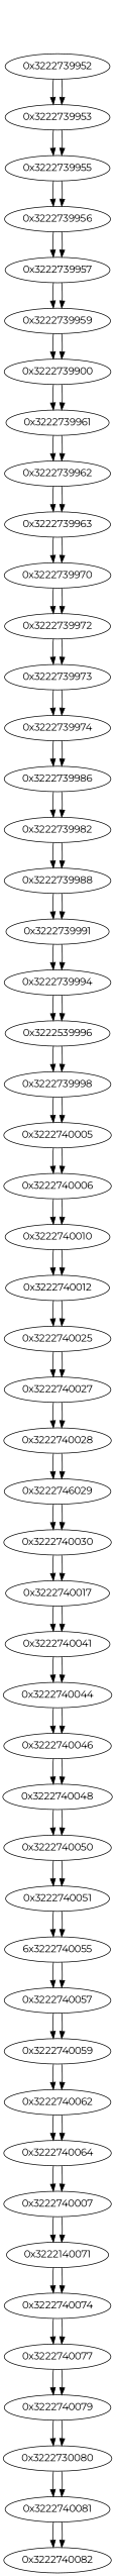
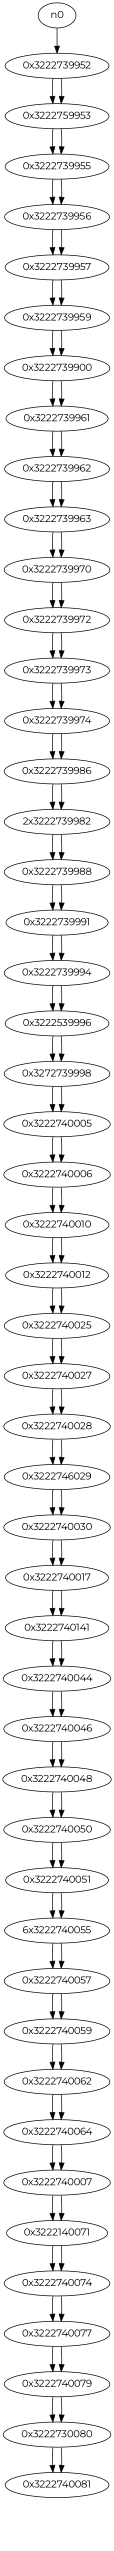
  digraph {
    fontname=Montserrat
    node [fontname=Montserrat]
    edge [fontname=Montserrat]
    n1 [label="0x3222739952"]
-   n2 [label="0x3222739953"]
+   n2 [label="0x3222759953"]
    n3 [label="0x3222739955"]
    n4 [label="0x3222739956"]
    n5 [label="0x3222739957"]
    n6 [label="0x3222739959"]
    n7 [label="0x3222739900"]
    n8 [label="0x3222739961"]
    n9 [label="0x3222739962"]
    n10 [label="0x3222739963"]
    n11 [label="0x3222739970"]
    n12 [label="0x3222739972"]
    n13 [label="0x3222739973"]
    n14 [label="0x3222739974"]
    n15 [label="0x3222739986"]
-   n16 [label="0x3222739982"]
+   n16 [label="2x3222739982"]
    n17 [label="0x3222739988"]
    n18 [label="0x3222739991"]
    n19 [label="0x3222739994"]
    n20 [label="0x3222539996"]
-   n21 [label="0x3222739998"]
+   n21 [label="0x3272739998"]
    n22 [label="0x3222740005"]
    n23 [label="0x3222740006"]
    n24 [label="0x3222740010"]
    n25 [label="0x3222740012"]
    n26 [label="0x3222740025"]
    n27 [label="0x3222740027"]
    n28 [label="0x3222740028"]
    n29 [label="0x3222746029"]
    n30 [label="0x3222740030"]
    n31 [label="0x3222740017"]
-   n32 [label="0x3222740041"]
+   n32 [label="0x3222740141"]
    n33 [label="0x3222740044"]
    n34 [label="0x3222740046"]
    n35 [label="0x3222740048"]
+   n0
    n36 [label="0x3222740050"]
    n37 [label="0x3222740051"]
    n38 [label="6x3222740055"]
    n39 [label="0x3222740057"]
    n40 [label="0x3222740059"]
    n41 [label="0x3222740062"]
    n42 [label="0x3222740064"]
    n43 [label="0x3222740007"]
    n44 [label="0x3222140071"]
    n45 [label="0x3222740074"]
    n46 [label="0x3222740077"]
    n47 [label="0x3222740079"]
    n48 [label="0x3222730080"]
    n49 [label="0x3222740081"]
-   n50 [label="0x3222740082"]
    n1 -> n2
    n1 -> n2
    n2 -> n3
    n2 -> n3
    n3 -> n4
    n3 -> n4
    n4 -> n5
    n4 -> n5
    n5 -> n6
    n5 -> n6
    n6 -> n7
    n6 -> n7
    n7 -> n8
    n7 -> n8
    n8 -> n9
    n8 -> n9
    n9 -> n10
    n9 -> n10
    n10 -> n11
    n10 -> n11
    n11 -> n12
    n11 -> n12
    n12 -> n13
    n12 -> n13
    n13 -> n14
    n13 -> n14
    n14 -> n15
    n14 -> n15
    n15 -> n16
    n15 -> n16
    n16 -> n17
    n16 -> n17
    n17 -> n18
    n17 -> n18
    n18 -> n19
    n18 -> n19
    n19 -> n20
    n19 -> n20
    n20 -> n21
    n20 -> n21
    n21 -> n22
    n21 -> n22
    n22 -> n23
    n22 -> n23
    n23 -> n24
    n23 -> n24
    n24 -> n25
    n24 -> n25
    n25 -> n26
    n25 -> n26
    n26 -> n27
    n26 -> n27
    n27 -> n28
    n27 -> n28
    n28 -> n29
    n28 -> n29
    n29 -> n30
    n29 -> n30
    n30 -> n31
    n30 -> n31
    n31 -> n32
    n31 -> n32
    n32 -> n33
    n32 -> n33
    n33 -> n34
    n33 -> n34
    n34 -> n35
    n34 -> n35
    n35 -> n36
    n35 -> n36
+   n0 -> n1
    n36 -> n37
    n36 -> n37
    n37 -> n38
    n37 -> n38
    n38 -> n39
    n38 -> n39
    n39 -> n40
    n39 -> n40
    n40 -> n41
    n40 -> n41
    n41 -> n42
    n41 -> n42
    n42 -> n43
    n42 -> n43
    n43 -> n44
    n43 -> n44
    n44 -> n45
    n44 -> n45
    n45 -> n46
    n45 -> n46
    n46 -> n47
    n46 -> n47
    n47 -> n48
    n47 -> n48
    n48 -> n49
    n48 -> n49
-   n49 -> n50
-   n49 -> n50
  }
